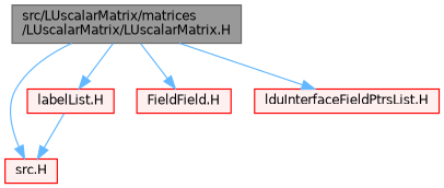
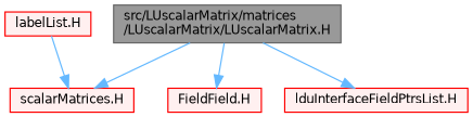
  digraph {
    node [color=red fillcolor="#FFF0F0" fontname=Helvetica fontsize=10 shape=box style=filled]
    edge [color=steelblue1 fontname=Helvetica fontsize=10 labelfontname=Helvetica labelfontsize=10 style=solid]
    n1 [color=gray40 fillcolor=grey60 fontcolor=black height=0.2 label="src/LUscalarMatrix/matrices\l/LUscalarMatrix/LUscalarMatrix.H" width=0.4]
-   n2 [height=0.2 label="src.H" width=0.4]
+   n2 [height=0.2 label="scalarMatrices.H" width=0.4]
    n3 [height=0.2 label="labelList.H" width=0.4]
    n4 [height=0.2 label="FieldField.H" width=0.4]
    n5 [height=0.2 label="lduInterfaceFieldPtrsList.H" width=0.4]
    n1 -> n2
-   n1 -> n3
    n1 -> n4
    n1 -> n5
    n3 -> n2
  }
